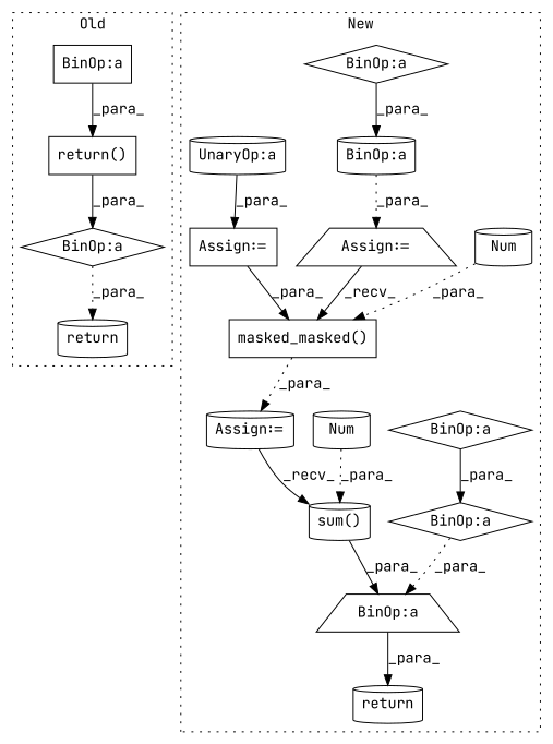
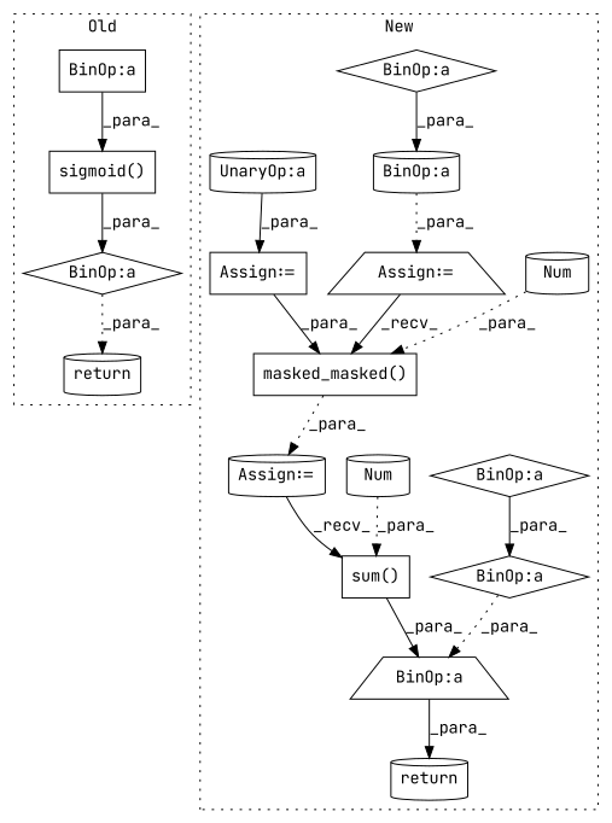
  digraph {
    fontname="JetBrains Mono"
    node [a=82 fontname="JetBrains Mono" l=3 shape=cylinder]
    edge [fontname="JetBrains Mono" style=solid]
    n1 [a=93 l=7 label=return s=2363]
    n2 [label="BinOp:a" s=2170 shape=box]
    n3 [label="BinOp:a" s=2229 shape=diamond]
-   n4 [a=75 l="14,1" label="return()" s="2232,2250" shape=box]
+   n4 [a=75 l="14,1" label="sigmoid()" s="2232,2250" shape=box]
    n5 [a=75 l="16,1" label="masked_masked()" s="3322,3354" shape=box]
    n6 [a=76 l=1 label=Num s=3353]
    n7 [a=93 l=7 label=return s=3484]
    n8 [label="BinOp:a" s=3447 shape=trapezium]
    n9 [label="BinOp:a" s=2976 shape=diamond]
    n10 [label="BinOp:a" s=3114 shape=diamond]
    n11 [a=68 label="Assign:=" s=3133 shape=trapezium]
    n12 [a=68 label="Assign:=" s=3319]
-   n13 [a=75 l="8,1" label="sum()" s="3465,3474"]
+   n13 [a=75 l="8,1" label="sum()" s="3465,3474" shape=box]
    n14 [label="BinOp:a" s=3149]
    n15 [a=76 l=1 label=Num s=3473]
    n16 [l=2 label="BinOp:a" s=3166 shape=diamond]
    n17 [a=61 l=14 label="UnaryOp:a" s=2859]
    n18 [a=68 label="Assign:=" s=2856 shape=box]
    subgraph cluster_1 {
      label=Old
      style=dotted
      n1
      n2
      n3
      n4
    }
    subgraph cluster_2 {
      label=New
      style=dotted
      n5
      n6
      n7
      n8
      n9
      n10
      n11
      n12
      n13
      n14
      n15
      n16
      n17
      n18
    }
    n2 -> n4 [label=_para_]
    n3 -> n1 [label=_para_ style=dotted]
    n4 -> n3 [label=_para_]
    n5 -> n12 [label=_para_ style=dotted]
    n6 -> n5 [label=_para_ style=dotted]
    n8 -> n7 [label=_para_]
    n9 -> n10 [label=_para_]
    n10 -> n8 [label=_para_ style=dotted]
    n11 -> n5 [label=_recv_]
    n12 -> n13 [label=_recv_]
    n13 -> n8 [label=_para_]
    n14 -> n11 [label=_para_ style=dotted]
    n15 -> n13 [label=_para_ style=dotted]
    n16 -> n14 [label=_para_]
    n17 -> n18 [label=_para_]
    n18 -> n5 [label=_para_]
  }
